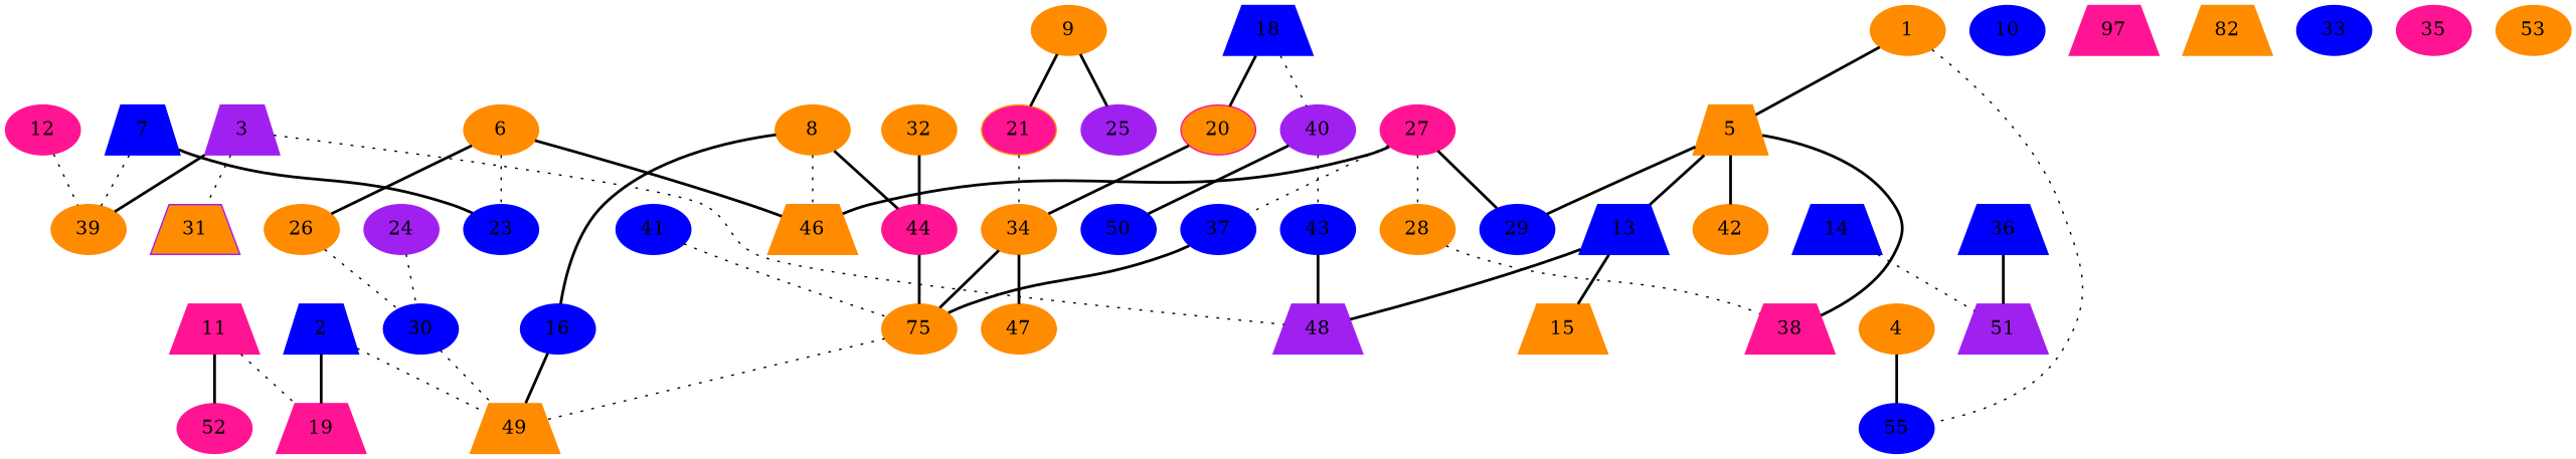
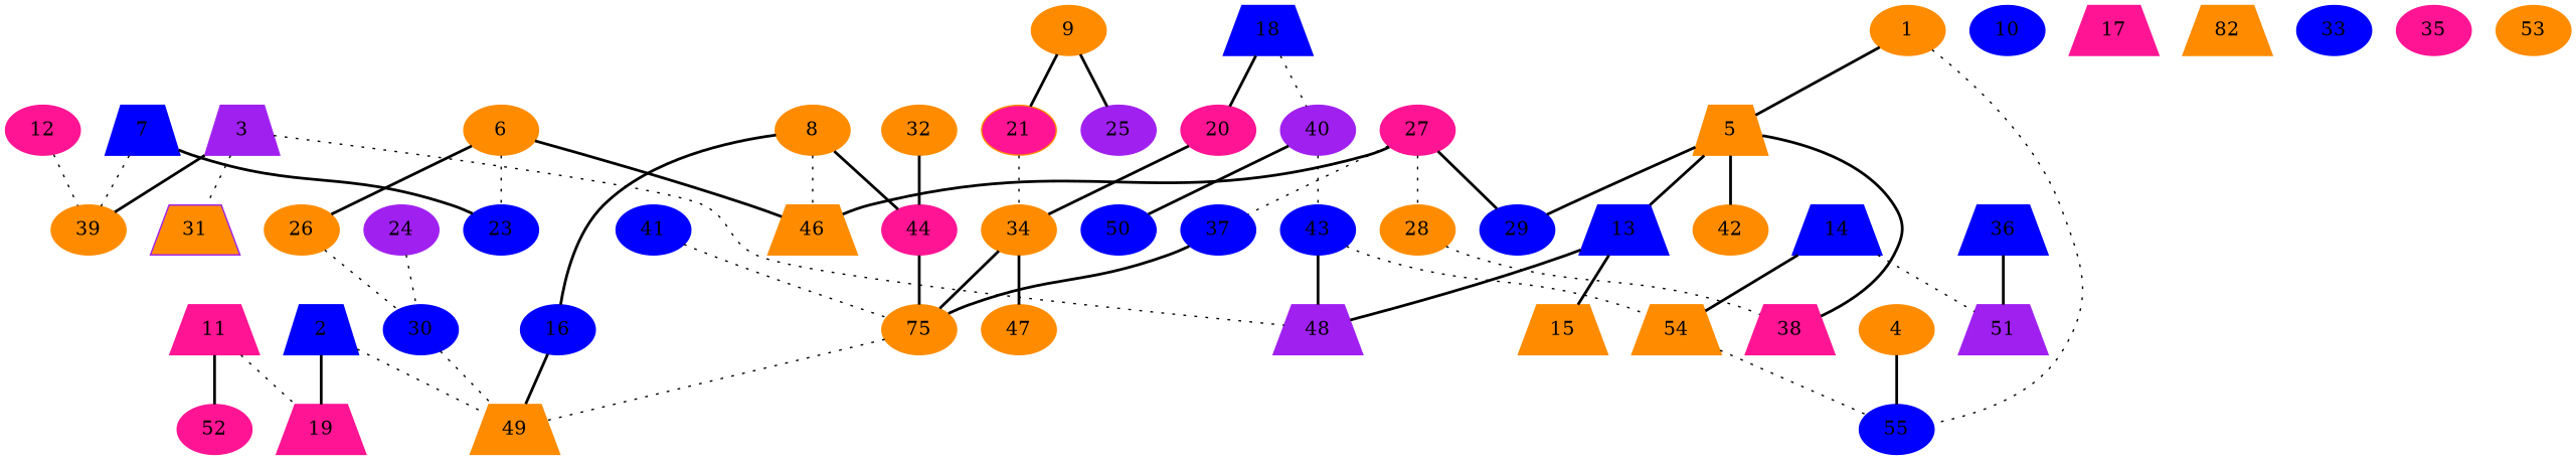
  graph {
    node [color=darkorange shape=ellipse style=filled]
    edge [style=bold]
    5 [shape=trapezium]
    1
    55 [color=blue]
    13 [color=blue shape=trapezium]
    29 [color=blue]
    38 [color=deeppink shape=trapezium]
    42
    23 [color=blue]
    6
    26
    46 [shape=trapezium]
    2 [color=blue shape=trapezium]
    19 [color=deeppink shape=trapezium]
    49 [shape=trapezium]
    3 [color=purple shape=trapezium]
    31 [color=purple fillcolor=darkorange shape=trapezium]
    39
    48 [color=purple shape=trapezium]
    4
    15 [shape=trapezium]
    30 [color=blue]
    7 [color=blue shape=trapezium]
    8
    16 [color=blue]
    44 [color=deeppink]
    n26 [label=75]
    21 [fillcolor=deeppink]
    9
    25 [color=purple]
    34
    10 [color=blue]
    11 [color=deeppink shape=trapezium]
    52 [color=deeppink]
    12 [color=deeppink]
    14 [color=blue shape=trapezium]
    51 [color=purple shape=trapezium]
-   17 [color=deeppink shape=trapezium label=97]
+   54 [shape=trapezium]
+   17 [color=deeppink shape=trapezium]
    18 [color=blue shape=trapezium]
-   20 [color=deeppink fillcolor=darkorange]
+   20 [color=deeppink]
    40 [color=purple]
    43 [color=blue]
    50 [color=blue]
    47
    n45 [label=82 shape=trapezium]
    24 [color=purple]
    27 [color=deeppink]
    28
    37 [color=blue]
    32
    33 [color=blue]
    35 [color=deeppink]
    36 [color=blue shape=trapezium]
    41 [color=blue]
    53
    5 -- 13
    5 -- 29
    5 -- 38
    5 -- 42
    1 -- 5
    1 -- 55 [style=dotted]
    13 -- 48
    13 -- 15
    6 -- 23 [style=dotted]
    6 -- 26
    6 -- 46
    26 -- 30 [style=dotted]
    2 -- 19
    2 -- 49 [style=dotted]
    3 -- 31 [style=dotted]
    3 -- 39
    3 -- 48 [style=dotted]
    4 -- 55
    30 -- 49 [style=dotted]
    7 -- 23
    7 -- 39 [style=dotted]
    8 -- 46 [style=dotted]
    8 -- 16
    8 -- 44
    16 -- 49
    44 -- n26
    n26 -- 49 [style=dotted]
    21 -- 34 [style=dotted]
    9 -- 21
    9 -- 25
    34 -- n26
    34 -- 47
    11 -- 19 [style=dotted]
    11 -- 52
    12 -- 39 [style=dotted]
    14 -- 51 [style=dotted]
+   14 -- 54
+   54 -- 55 [style=dotted]
    18 -- 20
    18 -- 40 [style=dotted]
    20 -- 34
    40 -- 43 [style=dotted]
    40 -- 50
    43 -- 48
+   43 -- 54 [style=dotted]
    24 -- 30 [style=dotted]
    27 -- 29
    27 -- 46
    27 -- 28 [style=dotted]
    27 -- 37 [style=dotted]
    28 -- 38 [style=dotted]
    37 -- n26
    32 -- 44
    36 -- 51
    41 -- n26 [style=dotted]
  }
